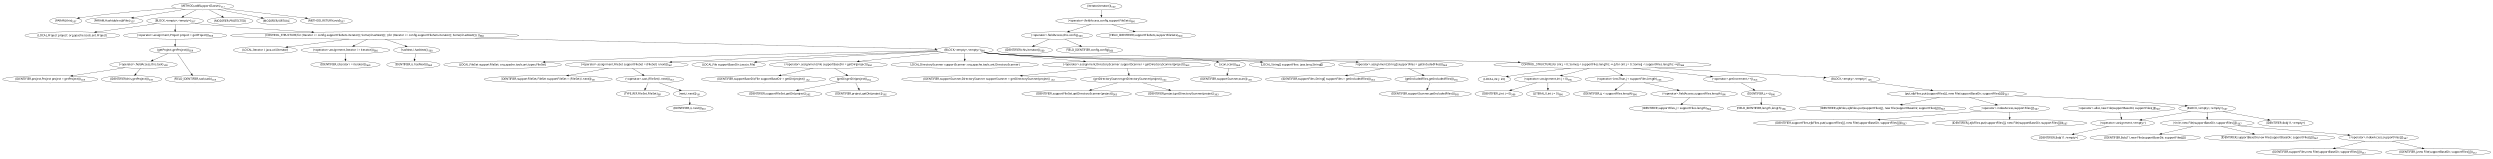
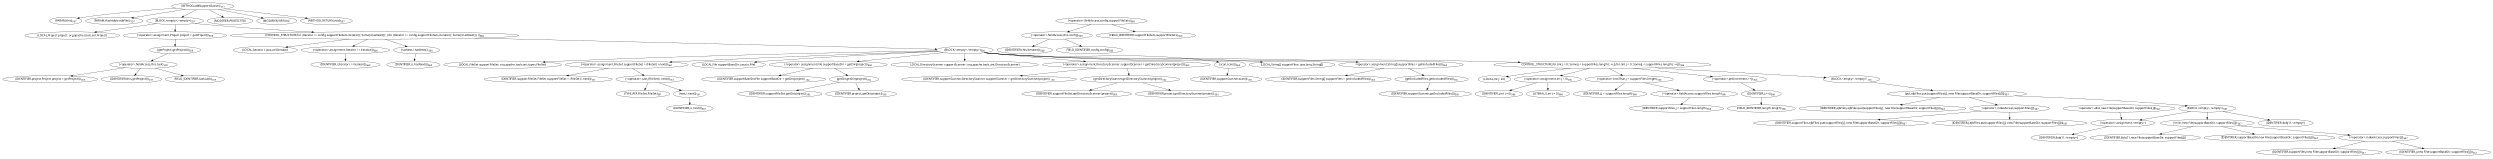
  digraph {
    fontname="Noto Sans"
    node [fontname="Noto Sans"]
    edge [fontname="Noto Sans"]
    n1 [label=<(METHOD,addSupportClasses)<SUB>557</SUB>>]
    n2 [label=<(PARAM,this)<SUB>557</SUB>>]
    n3 [label=<(PARAM,Hashtable ejbFiles)<SUB>557</SUB>>]
    n4 [label=<(BLOCK,&lt;empty&gt;,&lt;empty&gt;)<SUB>557</SUB>>]
    n5 [label=<(MODIFIER,PROTECTED)>]
    n6 [label=<(MODIFIER,VIRTUAL)>]
    n7 [label=<(METHOD_RETURN,void)<SUB>557</SUB>>]
    n8 [label=<(LOCAL,Project project: org.apache.tools.ant.Project)>]
    n9 [label=<(&lt;operator&gt;.assignment,Project project = getProject())<SUB>559</SUB>>]
    n10 [label=<(CONTROL_STRUCTURE,for (Iterator i = config.supportFileSets.iterator(); Some(i.hasNext()); ),for (Iterator i = config.supportFileSets.iterator(); Some(i.hasNext()); ))<SUB>560</SUB>>]
    n11 [label=<(getProject,getProject())<SUB>559</SUB>>]
    n12 [label=<(LOCAL,Iterator i: java.util.Iterator)>]
    n13 [label=<(&lt;operator&gt;.assignment,Iterator i = iterator())<SUB>560</SUB>>]
    n14 [label=<(hasNext,i.hasNext())<SUB>560</SUB>>]
    n15 [label=<(BLOCK,&lt;empty&gt;,&lt;empty&gt;)<SUB>560</SUB>>]
    n16 [label=<(IDENTIFIER,project,Project project = getProject())<SUB>559</SUB>>]
    n17 [label=<(&lt;operator&gt;.fieldAccess,this.task)<SUB>559</SUB>>]
    n18 [label=<(IDENTIFIER,this,getProject())<SUB>559</SUB>>]
    n19 [label=<(FIELD_IDENTIFIER,task,task)<SUB>559</SUB>>]
    n20 [label=<(IDENTIFIER,i,Iterator i = iterator())<SUB>560</SUB>>]
    n21 [label=<(IDENTIFIER,i,i.hasNext())<SUB>560</SUB>>]
    n22 [label=<(LOCAL,FileSet supportFileSet: org.apache.tools.ant.types.FileSet)>]
    n23 [label=<(&lt;operator&gt;.assignment,FileSet supportFileSet = (FileSet) i.next())<SUB>561</SUB>>]
    n24 [label=<(LOCAL,File supportBaseDir: java.io.File)>]
    n25 [label=<(&lt;operator&gt;.assignment,File supportBaseDir = getDir(project))<SUB>562</SUB>>]
    n26 [label=<(LOCAL,DirectoryScanner supportScanner: org.apache.tools.ant.DirectoryScanner)>]
    n27 [label=<(&lt;operator&gt;.assignment,DirectoryScanner supportScanner = getDirectoryScanner(project))<SUB>563</SUB>>]
    n28 [label=<(scan,scan())<SUB>564</SUB>>]
    n29 [label=<(LOCAL,String[] supportFiles: java.lang.String[])>]
    n30 [label=<(&lt;operator&gt;.assignment,String[] supportFiles = getIncludedFiles())<SUB>565</SUB>>]
    n31 [label=<(CONTROL_STRUCTURE,for (int j = 0; Some(j &lt; supportFiles.length); ++j),for (int j = 0; Some(j &lt; supportFiles.length); ++j))<SUB>566</SUB>>]
-   n32 [label=<(iterator,iterator())<SUB>560</SUB>>]
    n33 [label=<(&lt;operator&gt;.fieldAccess,config.supportFileSets)<SUB>560</SUB>>]
    n34 [label=<(&lt;operator&gt;.fieldAccess,this.config)<SUB>560</SUB>>]
    n35 [label=<(FIELD_IDENTIFIER,supportFileSets,supportFileSets)<SUB>560</SUB>>]
    n36 [label=<(IDENTIFIER,this,iterator())<SUB>560</SUB>>]
    n37 [label=<(FIELD_IDENTIFIER,config,config)<SUB>560</SUB>>]
    n38 [label=<(IDENTIFIER,supportFileSet,FileSet supportFileSet = (FileSet) i.next())<SUB>561</SUB>>]
    n39 [label=<(&lt;operator&gt;.cast,(FileSet) i.next())<SUB>561</SUB>>]
    n40 [label=<(IDENTIFIER,supportBaseDir,File supportBaseDir = getDir(project))<SUB>562</SUB>>]
    n41 [label=<(getDir,getDir(project))<SUB>562</SUB>>]
    n42 [label=<(IDENTIFIER,supportScanner,DirectoryScanner supportScanner = getDirectoryScanner(project))<SUB>563</SUB>>]
    n43 [label=<(getDirectoryScanner,getDirectoryScanner(project))<SUB>563</SUB>>]
    n44 [label=<(IDENTIFIER,supportScanner,scan())<SUB>564</SUB>>]
    n45 [label=<(IDENTIFIER,supportFiles,String[] supportFiles = getIncludedFiles())<SUB>565</SUB>>]
    n46 [label=<(getIncludedFiles,getIncludedFiles())<SUB>565</SUB>>]
    n47 [label=<(LOCAL,int j: int)>]
    n48 [label=<(&lt;operator&gt;.assignment,int j = 0)<SUB>566</SUB>>]
    n49 [label=<(&lt;operator&gt;.lessThan,j &lt; supportFiles.length)<SUB>566</SUB>>]
    n50 [label=<(&lt;operator&gt;.preIncrement,++j)<SUB>566</SUB>>]
    n51 [label=<(BLOCK,&lt;empty&gt;,&lt;empty&gt;)<SUB>566</SUB>>]
    n52 [label=<(TYPE_REF,FileSet,FileSet)<SUB>561</SUB>>]
    n53 [label=<(next,i.next())<SUB>561</SUB>>]
    n54 [label=<(IDENTIFIER,i,i.next())<SUB>561</SUB>>]
    n55 [label=<(IDENTIFIER,supportFileSet,getDir(project))<SUB>562</SUB>>]
    n56 [label=<(IDENTIFIER,project,getDir(project))<SUB>562</SUB>>]
    n57 [label=<(IDENTIFIER,supportFileSet,getDirectoryScanner(project))<SUB>563</SUB>>]
    n58 [label=<(IDENTIFIER,project,getDirectoryScanner(project))<SUB>563</SUB>>]
    n59 [label=<(IDENTIFIER,supportScanner,getIncludedFiles())<SUB>565</SUB>>]
    n60 [label=<(IDENTIFIER,j,int j = 0)<SUB>566</SUB>>]
    n61 [label=<(LITERAL,0,int j = 0)<SUB>566</SUB>>]
    n62 [label=<(IDENTIFIER,j,j &lt; supportFiles.length)<SUB>566</SUB>>]
    n63 [label=<(&lt;operator&gt;.fieldAccess,supportFiles.length)<SUB>566</SUB>>]
    n64 [label=<(IDENTIFIER,j,++j)<SUB>566</SUB>>]
    n65 [label=<(put,ejbFiles.put(supportFiles[j], new File(supportBaseDir, supportFiles[j])))<SUB>567</SUB>>]
    n66 [label=<(IDENTIFIER,supportFiles,j &lt; supportFiles.length)<SUB>566</SUB>>]
    n67 [label=<(FIELD_IDENTIFIER,length,length)<SUB>566</SUB>>]
    n68 [label=<(IDENTIFIER,ejbFiles,ejbFiles.put(supportFiles[j], new File(supportBaseDir, supportFiles[j])))<SUB>567</SUB>>]
    n69 [label=<(&lt;operator&gt;.indexAccess,supportFiles[j])<SUB>567</SUB>>]
    n70 [label=<(BLOCK,&lt;empty&gt;,&lt;empty&gt;)<SUB>567</SUB>>]
    n71 [label=<(IDENTIFIER,supportFiles,ejbFiles.put(supportFiles[j], new File(supportBaseDir, supportFiles[j])))<SUB>567</SUB>>]
    n72 [label=<(IDENTIFIER,j,ejbFiles.put(supportFiles[j], new File(supportBaseDir, supportFiles[j])))<SUB>567</SUB>>]
    n73 [label=<(&lt;operator&gt;.assignment,&lt;empty&gt;)>]
    n74 [label=<(&lt;init&gt;,new File(supportBaseDir, supportFiles[j]))<SUB>567</SUB>>]
    n75 [label=<(IDENTIFIER,$obj11,&lt;empty&gt;)>]
    n76 [label=<(IDENTIFIER,$obj11,&lt;empty&gt;)>]
    n77 [label=<(IDENTIFIER,$obj11,new File(supportBaseDir, supportFiles[j]))>]
    n78 [label=<(IDENTIFIER,supportBaseDir,new File(supportBaseDir, supportFiles[j]))<SUB>567</SUB>>]
    n79 [label=<(&lt;operator&gt;.indexAccess,supportFiles[j])<SUB>567</SUB>>]
    n80 [label=<(&lt;operator&gt;.alloc,new File(supportBaseDir, supportFiles[j]))<SUB>567</SUB>>]
    n81 [label=<(IDENTIFIER,supportFiles,new File(supportBaseDir, supportFiles[j]))<SUB>567</SUB>>]
    n82 [label=<(IDENTIFIER,j,new File(supportBaseDir, supportFiles[j]))<SUB>567</SUB>>]
    n1 -> n2
    n1 -> n3
    n1 -> n4
    n1 -> n5
    n1 -> n6
    n1 -> n7
    n4 -> n8
    n4 -> n9
    n4 -> n10
    n9 -> n11
    n10 -> n12
    n10 -> n13
    n10 -> n14
    n10 -> n15
    n11 -> n17
    n13 -> n20
    n14 -> n21
    n15 -> n22
    n15 -> n23
    n15 -> n24
    n15 -> n25
    n15 -> n26
    n15 -> n27
    n15 -> n28
    n15 -> n29
    n15 -> n30
    n15 -> n31
    n17 -> n16
    n17 -> n18
-   n11 -> n19
+   n17 -> n19
    n23 -> n38
    n23 -> n39
    n25 -> n40
    n25 -> n41
    n27 -> n42
    n27 -> n43
    n28 -> n44
    n30 -> n45
    n30 -> n46
    n31 -> n47
    n31 -> n48
    n31 -> n49
    n31 -> n50
    n31 -> n51
-   n32 -> n33
    n33 -> n34
    n33 -> n35
    n34 -> n36
    n34 -> n37
    n39 -> n52
    n39 -> n53
    n41 -> n55
    n41 -> n56
    n43 -> n57
    n43 -> n58
    n46 -> n59
    n48 -> n60
    n48 -> n61
    n49 -> n62
    n49 -> n63
    n50 -> n64
    n51 -> n65
    n53 -> n54
    n63 -> n66
    n64 -> n67
    n65 -> n68
    n65 -> n69
    n65 -> n70
    n69 -> n71
    n69 -> n72
    n70 -> n73
    n70 -> n74
    n70 -> n75
    n73 -> n76
    n74 -> n77
    n74 -> n78
    n74 -> n79
    n79 -> n81
    n79 -> n82
    n80 -> n73
  }
